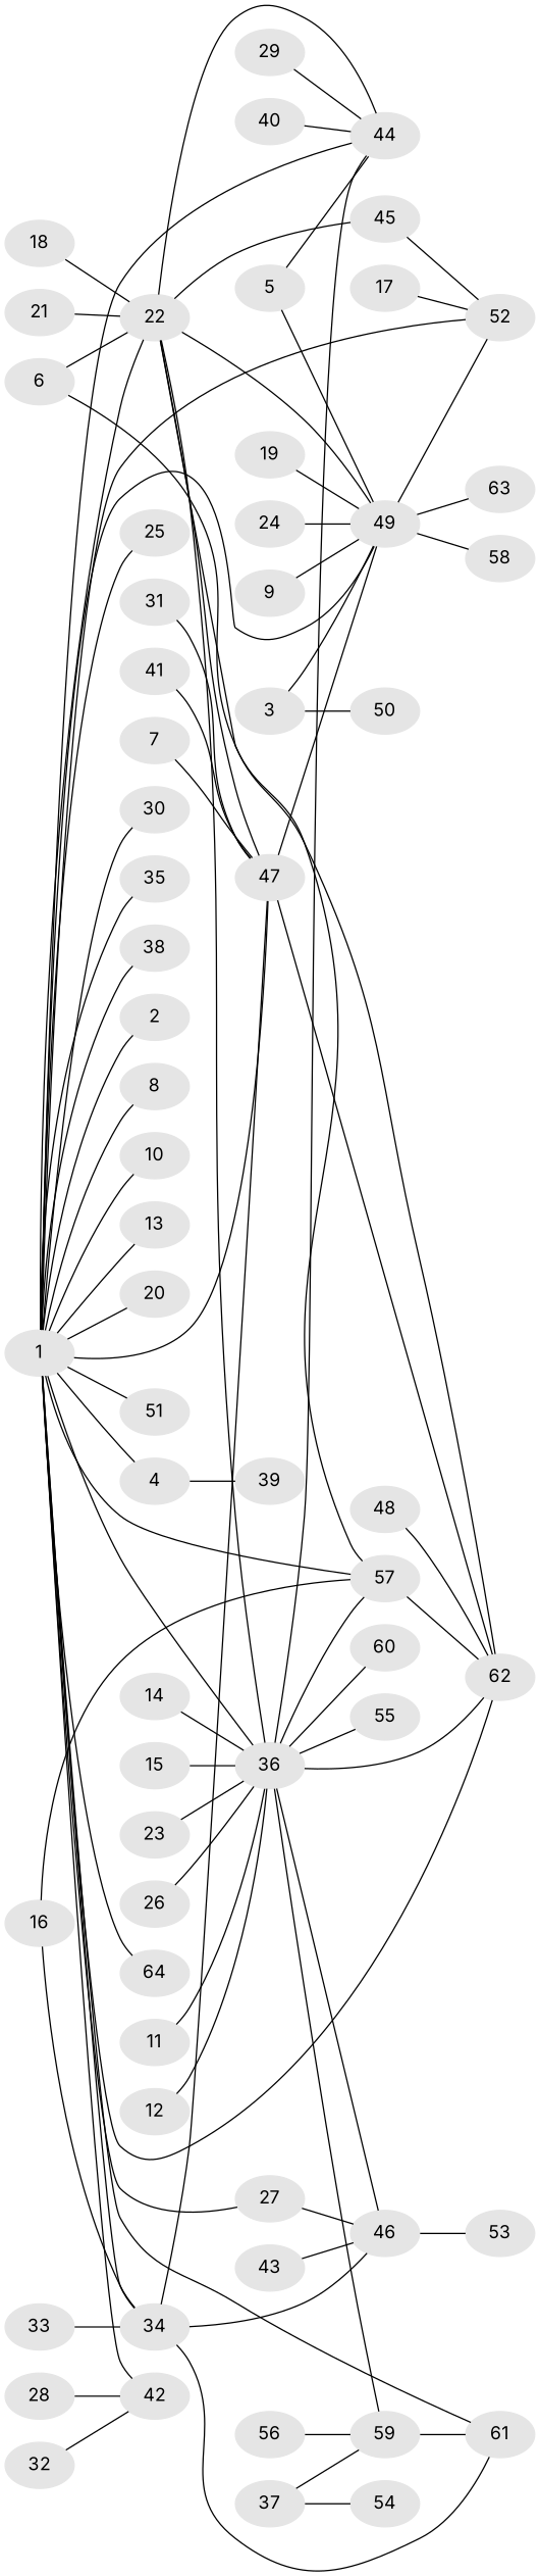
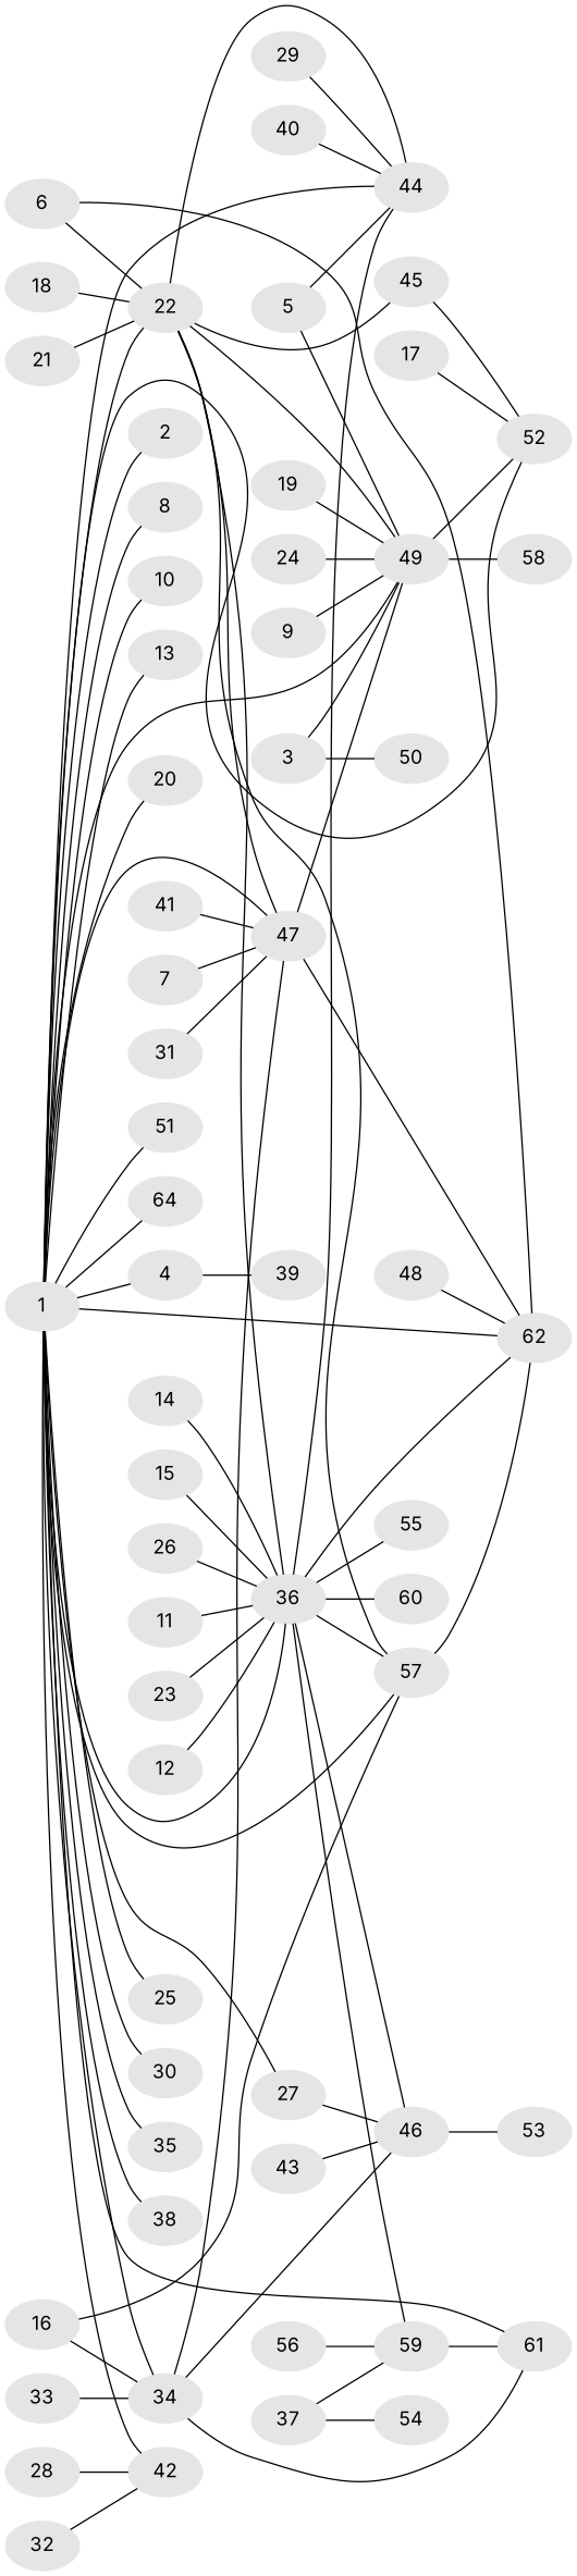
  graph {
    fontname=Inter
    rankdir=LR
    node [color=gray90 fontname=Inter style=filled]
    edge [fontname=Inter weight=1.0]
    1
    2
    4
    8
    10
    13
    20
    22
    25
    27
    30
    34
    35
    36
    38
    42
    44
    47
    49
    51
    52
    57
    61
    62
    64
    39
    45
    46
    55
    59
    60
    43
    58
-   63
    3
    50
    5
    6
    7
    9
    11
    12
    14
    15
    16
    17
    18
    19
    21
    23
    24
    26
    53
    28
    29
    31
    32
    33
    37
    54
    40
    41
    48
    56
    1 -- 2
    1 -- 4 [weight=2.0]
    1 -- 8
    1 -- 10
    1 -- 13 [weight=2.0]
    1 -- 20
    1 -- 22
    1 -- 25
    1 -- 27
    1 -- 30
    1 -- 34 [weight=2.0]
    1 -- 35 [weight=2.0]
    1 -- 36 [weight=2.0]
    1 -- 38
    1 -- 42 [weight=2.0]
    1 -- 44
    1 -- 47 [weight=2.0]
    1 -- 49
    1 -- 51
    1 -- 52
    1 -- 57
    1 -- 61
    1 -- 62 [weight=2.0]
    1 -- 64
    4 -- 39
    22 -- 36
    22 -- 44
    22 -- 47
    22 -- 49
    22 -- 57
    22 -- 45
    27 -- 46
    34 -- 47
    34 -- 61
    34 -- 46
    36 -- 44
    36 -- 57
    36 -- 62 [weight=2.0]
    36 -- 46
    36 -- 55
    36 -- 59
    36 -- 60
    47 -- 49
    47 -- 62
    49 -- 52
    49 -- 58
-   49 -- 63
    57 -- 62
    45 -- 52
    46 -- 53
    59 -- 61
    43 -- 46
    3 -- 49
    3 -- 50
    5 -- 44
    5 -- 49
    6 -- 22
    6 -- 62
    7 -- 47
    9 -- 49
    11 -- 36
    12 -- 36
    14 -- 36
    15 -- 36
    16 -- 34
    16 -- 57
    17 -- 52
    18 -- 22
    19 -- 49
    21 -- 22
    23 -- 36
    24 -- 49
    26 -- 36
    28 -- 42
    29 -- 44
    31 -- 47
    32 -- 42
    33 -- 34
    37 -- 59
    37 -- 54
    40 -- 44
    41 -- 47
    48 -- 62
    56 -- 59
  }
